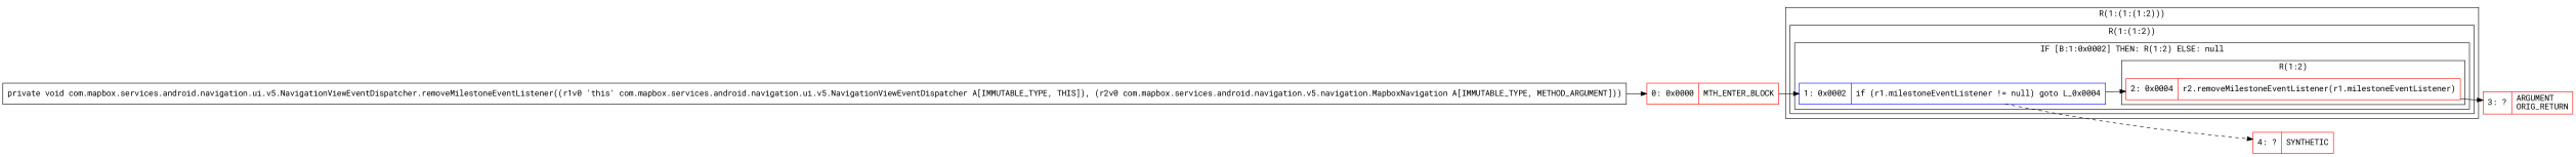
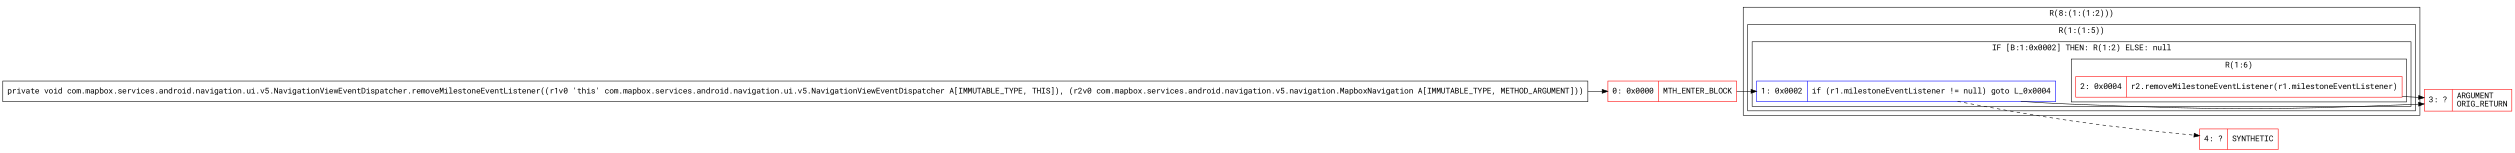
  digraph {
    fontname="Roboto Mono"
    rankdir=LR
    node [color=red fontname="Roboto Mono" shape=record]
    edge [fontname="Roboto Mono"]
    n1 [label="{2\:\ 0x0004|r2.removeMilestoneEventListener(r1.milestoneEventListener)\l}"]
    n2 [color=blue label="{1\:\ 0x0002|if (r1.milestoneEventListener != null) goto L_0x0004\l}"]
    n3 [label="{3\:\ ?|ARGUMENT\lORIG_RETURN\l}"]
    n4 [label="{4\:\ ?|SYNTHETIC\l}"]
    n5 [label="{0\:\ 0x0000|MTH_ENTER_BLOCK\l}"]
    n6 [label="{private void com.mapbox.services.android.navigation.ui.v5.NavigationViewEventDispatcher.removeMilestoneEventListener((r1v0 'this' com.mapbox.services.android.navigation.ui.v5.NavigationViewEventDispatcher A[IMMUTABLE_TYPE, THIS]), (r2v0 com.mapbox.services.android.navigation.v5.navigation.MapboxNavigation A[IMMUTABLE_TYPE, METHOD_ARGUMENT])) }" color=""]
    subgraph cluster_1 {
-     label="R(1:(1:(1:2)))"
+     label="R(8:(1:(1:2)))"
      subgraph cluster_2 {
-       label="R(1:(1:2))"
+       label="R(1:(1:5))"
        subgraph cluster_3 {
          label="IF [B:1:0x0002] THEN: R(1:2) ELSE: null"
          n2
          subgraph cluster_4 {
-           label="R(1:2)"
+           label="R(1:6)"
            n1
          }
        }
      }
    }
    n1 -> n3
-   n2 -> n1
+   n2 -> n3
    n2 -> n4 [style=dashed]
    n5 -> n2
    n6 -> n5
  }
